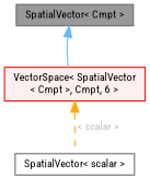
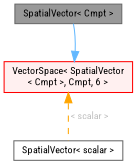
  digraph {
    fontname="Roboto Condensed"
    node [color=gray40 fontname="Roboto Condensed" fontsize=10 shape=box style=filled]
    edge [dir=back fontname="Roboto Condensed" fontsize=10 labelfontname=Helvetica labelfontsize=10]
    n1 [fillcolor=grey60 fontcolor=black height=0.2 label="SpatialVector\< Cmpt \>" width=0.4]
    n2 [fillcolor=white height=0.2 label="SpatialVector\< scalar \>" width=0.4]
    n3 [color=red fillcolor="#FFF0F0" height=0.2 label="VectorSpace\< SpatialVector\l\< Cmpt \>, Cmpt, 6 \>" width=0.4]
-   n1 -> n3 [color=steelblue1 style=solid]
+   n3 -> n1 [color=steelblue1 style=solid]
    n3 -> n2 [color=orange fontcolor=grey label=" \< scalar \>" style=dashed]
  }
